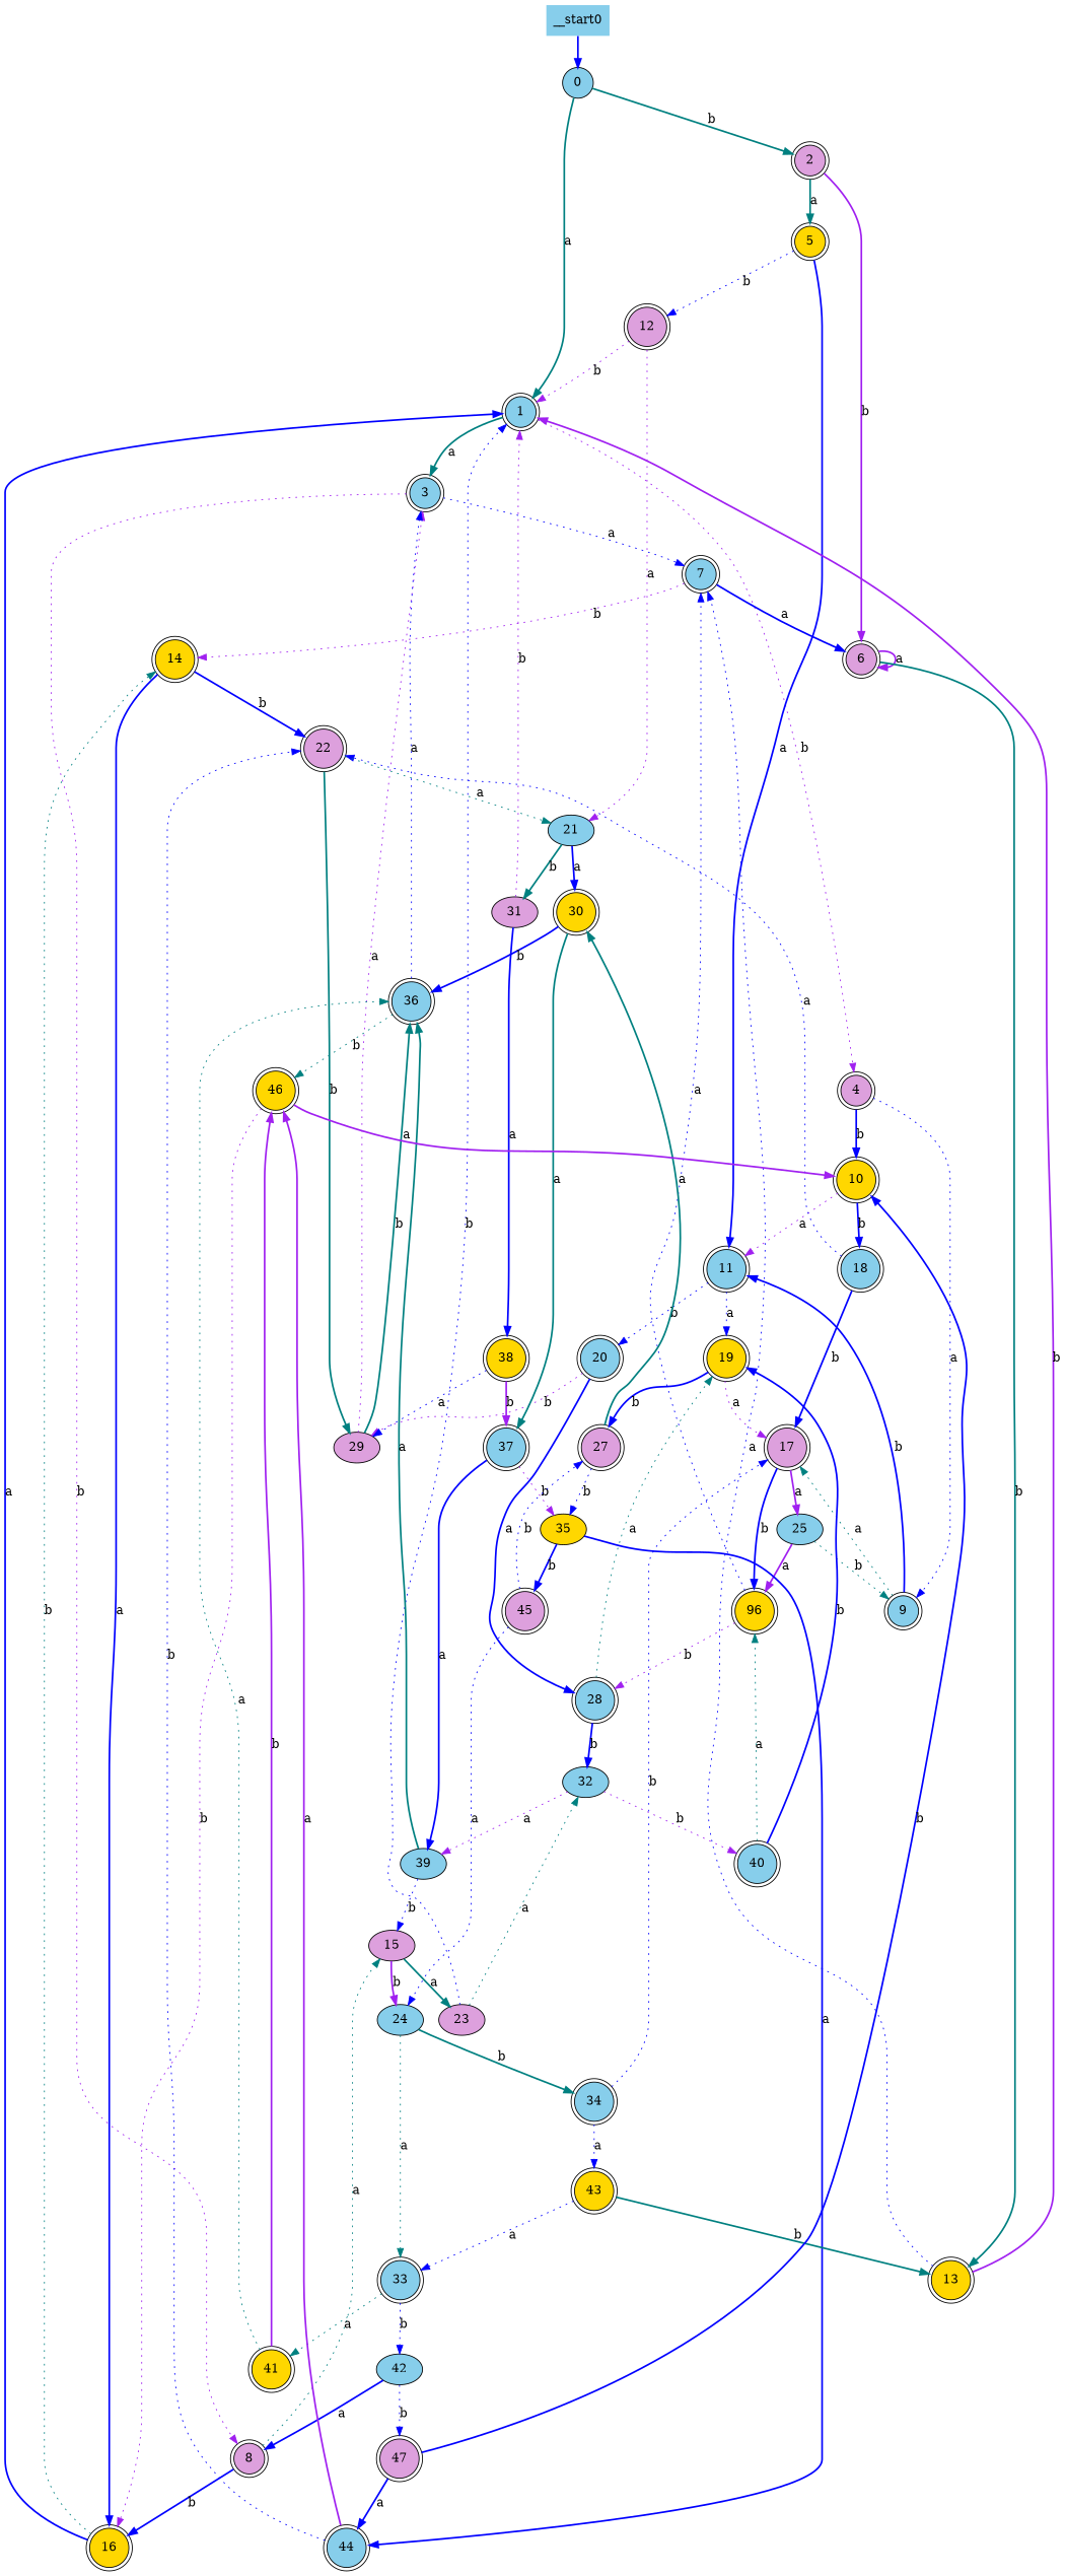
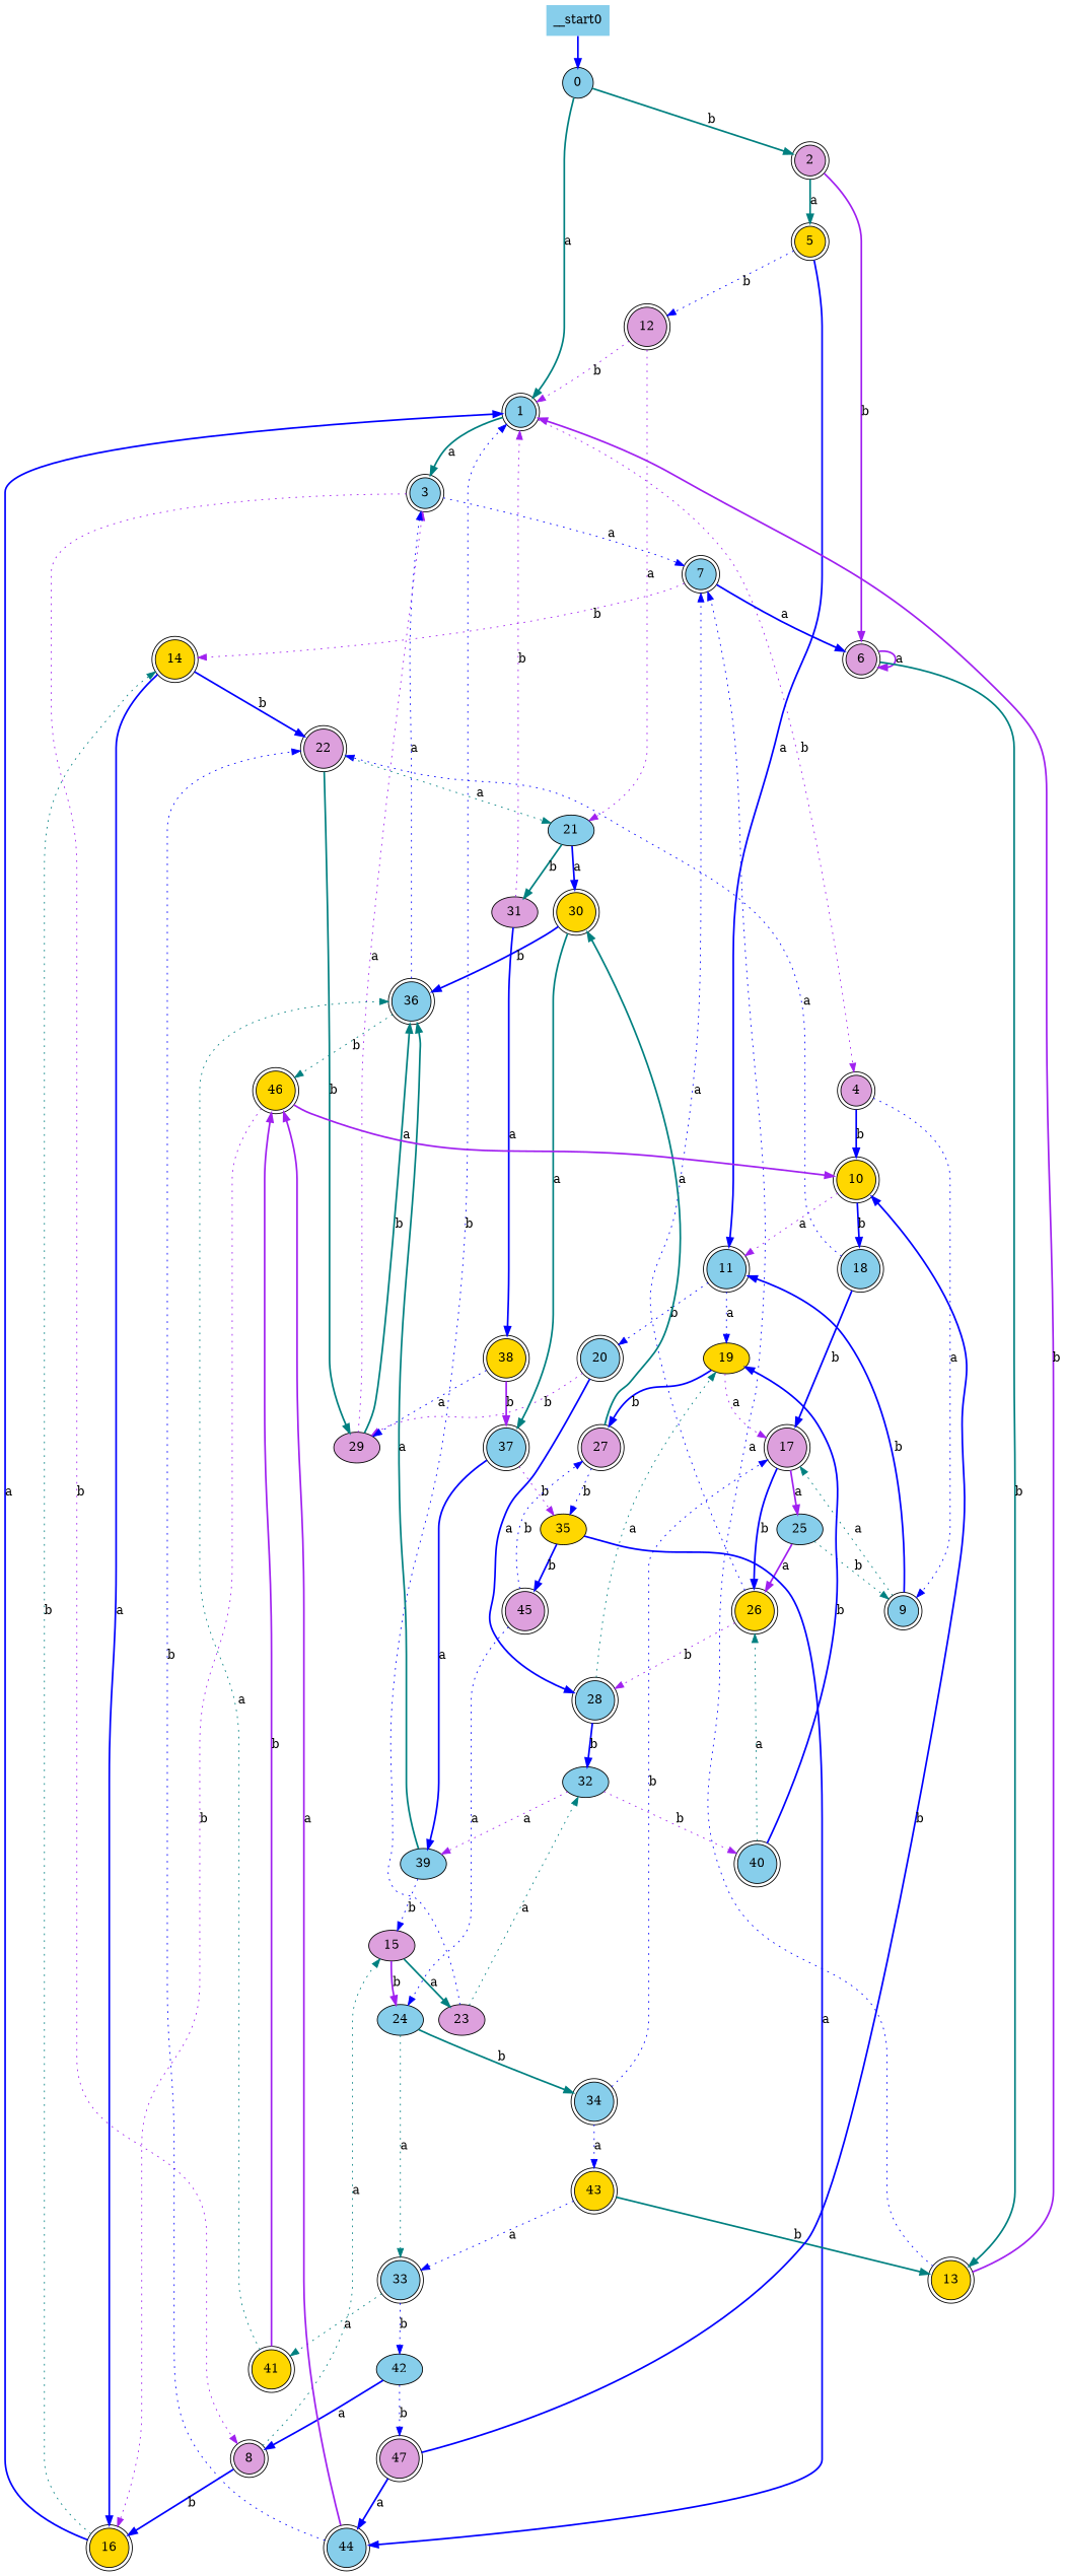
  digraph {
    node [fillcolor=skyblue shape=doublecircle style=filled]
    edge [color=blue style=bold]
    __start0 [shape=none]
    0 [shape=circle]
    1
    2 [fillcolor=plum]
    3
    4 [fillcolor=plum]
    5 [fillcolor=gold]
    6 [fillcolor=plum]
    7
    8 [fillcolor=plum]
    9
    10 [fillcolor=gold]
    11
    12 [fillcolor=plum]
    13 [fillcolor=gold]
    14 [fillcolor=gold]
    15 [fillcolor=plum shape=""]
    16 [fillcolor=gold]
    17 [fillcolor=plum]
    18
-   19 [fillcolor=gold]
+   19 [fillcolor=gold shape=ellipse]
    20
    21 [shape=""]
    22 [fillcolor=plum]
    23 [fillcolor=plum shape=""]
    24 [shape=""]
    25 [shape=""]
-   26 [fillcolor=gold label=96]
+   26 [fillcolor=gold]
    27 [fillcolor=plum]
    28
    29 [fillcolor=plum shape=""]
    30 [fillcolor=gold]
    31 [fillcolor=plum shape=""]
    32 [shape=""]
    33
    34
    35 [fillcolor=gold shape=""]
    36
    37
    38 [fillcolor=gold]
    39 [shape=""]
    40
    41 [fillcolor=gold]
    42 [shape=""]
    43 [fillcolor=gold]
    44
    45 [fillcolor=plum]
    46 [fillcolor=gold]
    47 [fillcolor=plum]
    __start0 -> 0
    0 -> 1 [color=teal label=a]
    0 -> 2 [color=teal label=b]
    1 -> 3 [color=teal label=a]
    1 -> 4 [color=purple label=b style=dotted]
    2 -> 5 [color=teal label=a]
    2 -> 6 [color=purple label=b]
    3 -> 7 [label=a style=dotted]
    3 -> 8 [color=purple label=b style=dotted]
    4 -> 9 [label=a style=dotted]
    4 -> 10 [label=b]
    5 -> 11 [label=a]
    5 -> 12 [label=b style=dotted]
    6 -> 6 [color=purple label=a]
    6 -> 13 [color=teal label=b]
    7 -> 6 [label=a]
    7 -> 14 [color=purple label=b style=dotted]
    8 -> 15 [color=teal label=a style=dotted]
    8 -> 16 [label=b]
    9 -> 11 [label=b]
    9 -> 17 [color=teal label=a style=dotted]
    10 -> 11 [color=purple label=a style=dotted]
    10 -> 18 [label=b]
    11 -> 19 [label=a style=dotted]
    11 -> 20 [label=b style=dotted]
    12 -> 1 [color=purple label=b style=dotted]
    12 -> 21 [color=purple label=a style=dotted]
    13 -> 1 [color=purple label=b]
    13 -> 7 [label=a style=dotted]
    14 -> 16 [label=a]
    14 -> 22 [label=b]
    15 -> 23 [color=teal label=a]
    15 -> 24 [color=purple label=b]
    16 -> 1 [label=a]
    16 -> 14 [color=teal label=b style=dotted]
    17 -> 25 [color=purple label=a]
    17 -> 26 [label=b]
    18 -> 17 [label=b]
    18 -> 22 [label=a style=dotted]
    19 -> 17 [color=purple label=a style=dotted]
    19 -> 27 [label=b]
    20 -> 28 [label=a]
    20 -> 29 [color=purple label=b style=dotted]
    21 -> 30 [label=a]
    21 -> 31 [color=teal label=b]
    22 -> 21 [color=teal label=a style=dotted]
    22 -> 29 [color=teal label=b]
    23 -> 1 [label=b style=dotted]
    23 -> 32 [color=teal label=a style=dotted]
    24 -> 33 [color=teal label=a style=dotted]
    24 -> 34 [color=teal label=b]
    25 -> 9 [color=teal label=b style=dotted]
    25 -> 26 [color=purple label=a]
    26 -> 7 [label=a style=dotted]
    26 -> 28 [color=purple label=b style=dotted]
    27 -> 30 [color=teal label=a]
    27 -> 35 [label=b style=dotted]
    28 -> 19 [color=teal label=a style=dotted]
    28 -> 32 [label=b]
    29 -> 3 [color=purple label=a style=dotted]
    29 -> 36 [color=teal label=b]
    30 -> 36 [label=b]
    30 -> 37 [color=teal label=a]
    31 -> 1 [color=purple label=b style=dotted]
    31 -> 38 [label=a]
    32 -> 39 [color=purple label=a style=dotted]
    32 -> 40 [color=purple label=b style=dotted]
    33 -> 41 [color=teal label=a style=dotted]
    33 -> 42 [label=b style=dotted]
    34 -> 17 [label=b style=dotted]
    34 -> 43 [label=a style=dotted]
    35 -> 44 [label=a]
    35 -> 45 [label=b]
    36 -> 3 [label=a style=dotted]
    36 -> 46 [color=teal label=b style=dotted]
    37 -> 35 [color=purple label=b style=dotted]
    37 -> 39 [label=a]
    38 -> 29 [label=a style=dotted]
    38 -> 37 [color=purple label=b]
    39 -> 15 [label=b style=dotted]
    39 -> 36 [color=teal label=a]
    40 -> 19 [label=b]
    40 -> 26 [color=teal label=a style=dotted]
    41 -> 36 [color=teal label=a style=dotted]
    41 -> 46 [color=purple label=b]
    42 -> 8 [label=a]
    42 -> 47 [label=b style=dotted]
    43 -> 13 [color=teal label=b]
    43 -> 33 [label=a style=dotted]
    44 -> 22 [label=b style=dotted]
    44 -> 46 [color=purple label=a]
    45 -> 24 [label=a style=dotted]
    45 -> 27 [label=b style=dotted]
    46 -> 10 [color=purple label=a]
    46 -> 16 [color=purple label=b style=dotted]
    47 -> 10 [label=b]
    47 -> 44 [label=a]
  }
